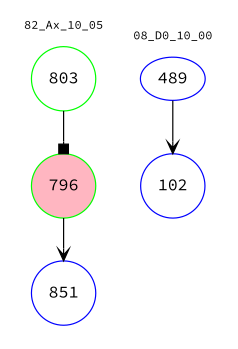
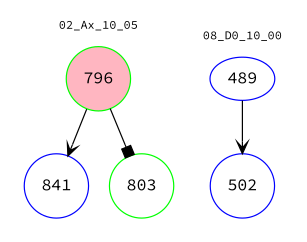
  digraph {
    fontname="Source Code Pro"
    node [color=blue fillcolor=white fontname="Source Code Pro" shape=circle style=filled]
    edge [arrowhead=vee color=black fontname="Source Code Pro"]
    n1 [color=green fillcolor=lightpink label=796]
-   n2 [label=851]
+   n2 [label=841]
    n3 [color=green label=803]
    n4 [label=489 shape=ellipse]
-   n5 [label=102]
+   n5 [label=502]
    subgraph cluster_1 {
      color=white
      fontsize=10
-     label="82_Ax_10_05"
+     label="02_Ax_10_05"
      n1
      n2
      n3
    }
    subgraph cluster_2 {
      color=white
      fontsize=10
      label="08_D0_10_00"
      n4
      n5
    }
    n1 -> n2
-   n3 -> n1 [arrowhead=box]
+   n1 -> n3 [arrowhead=box]
    n4 -> n5
  }
